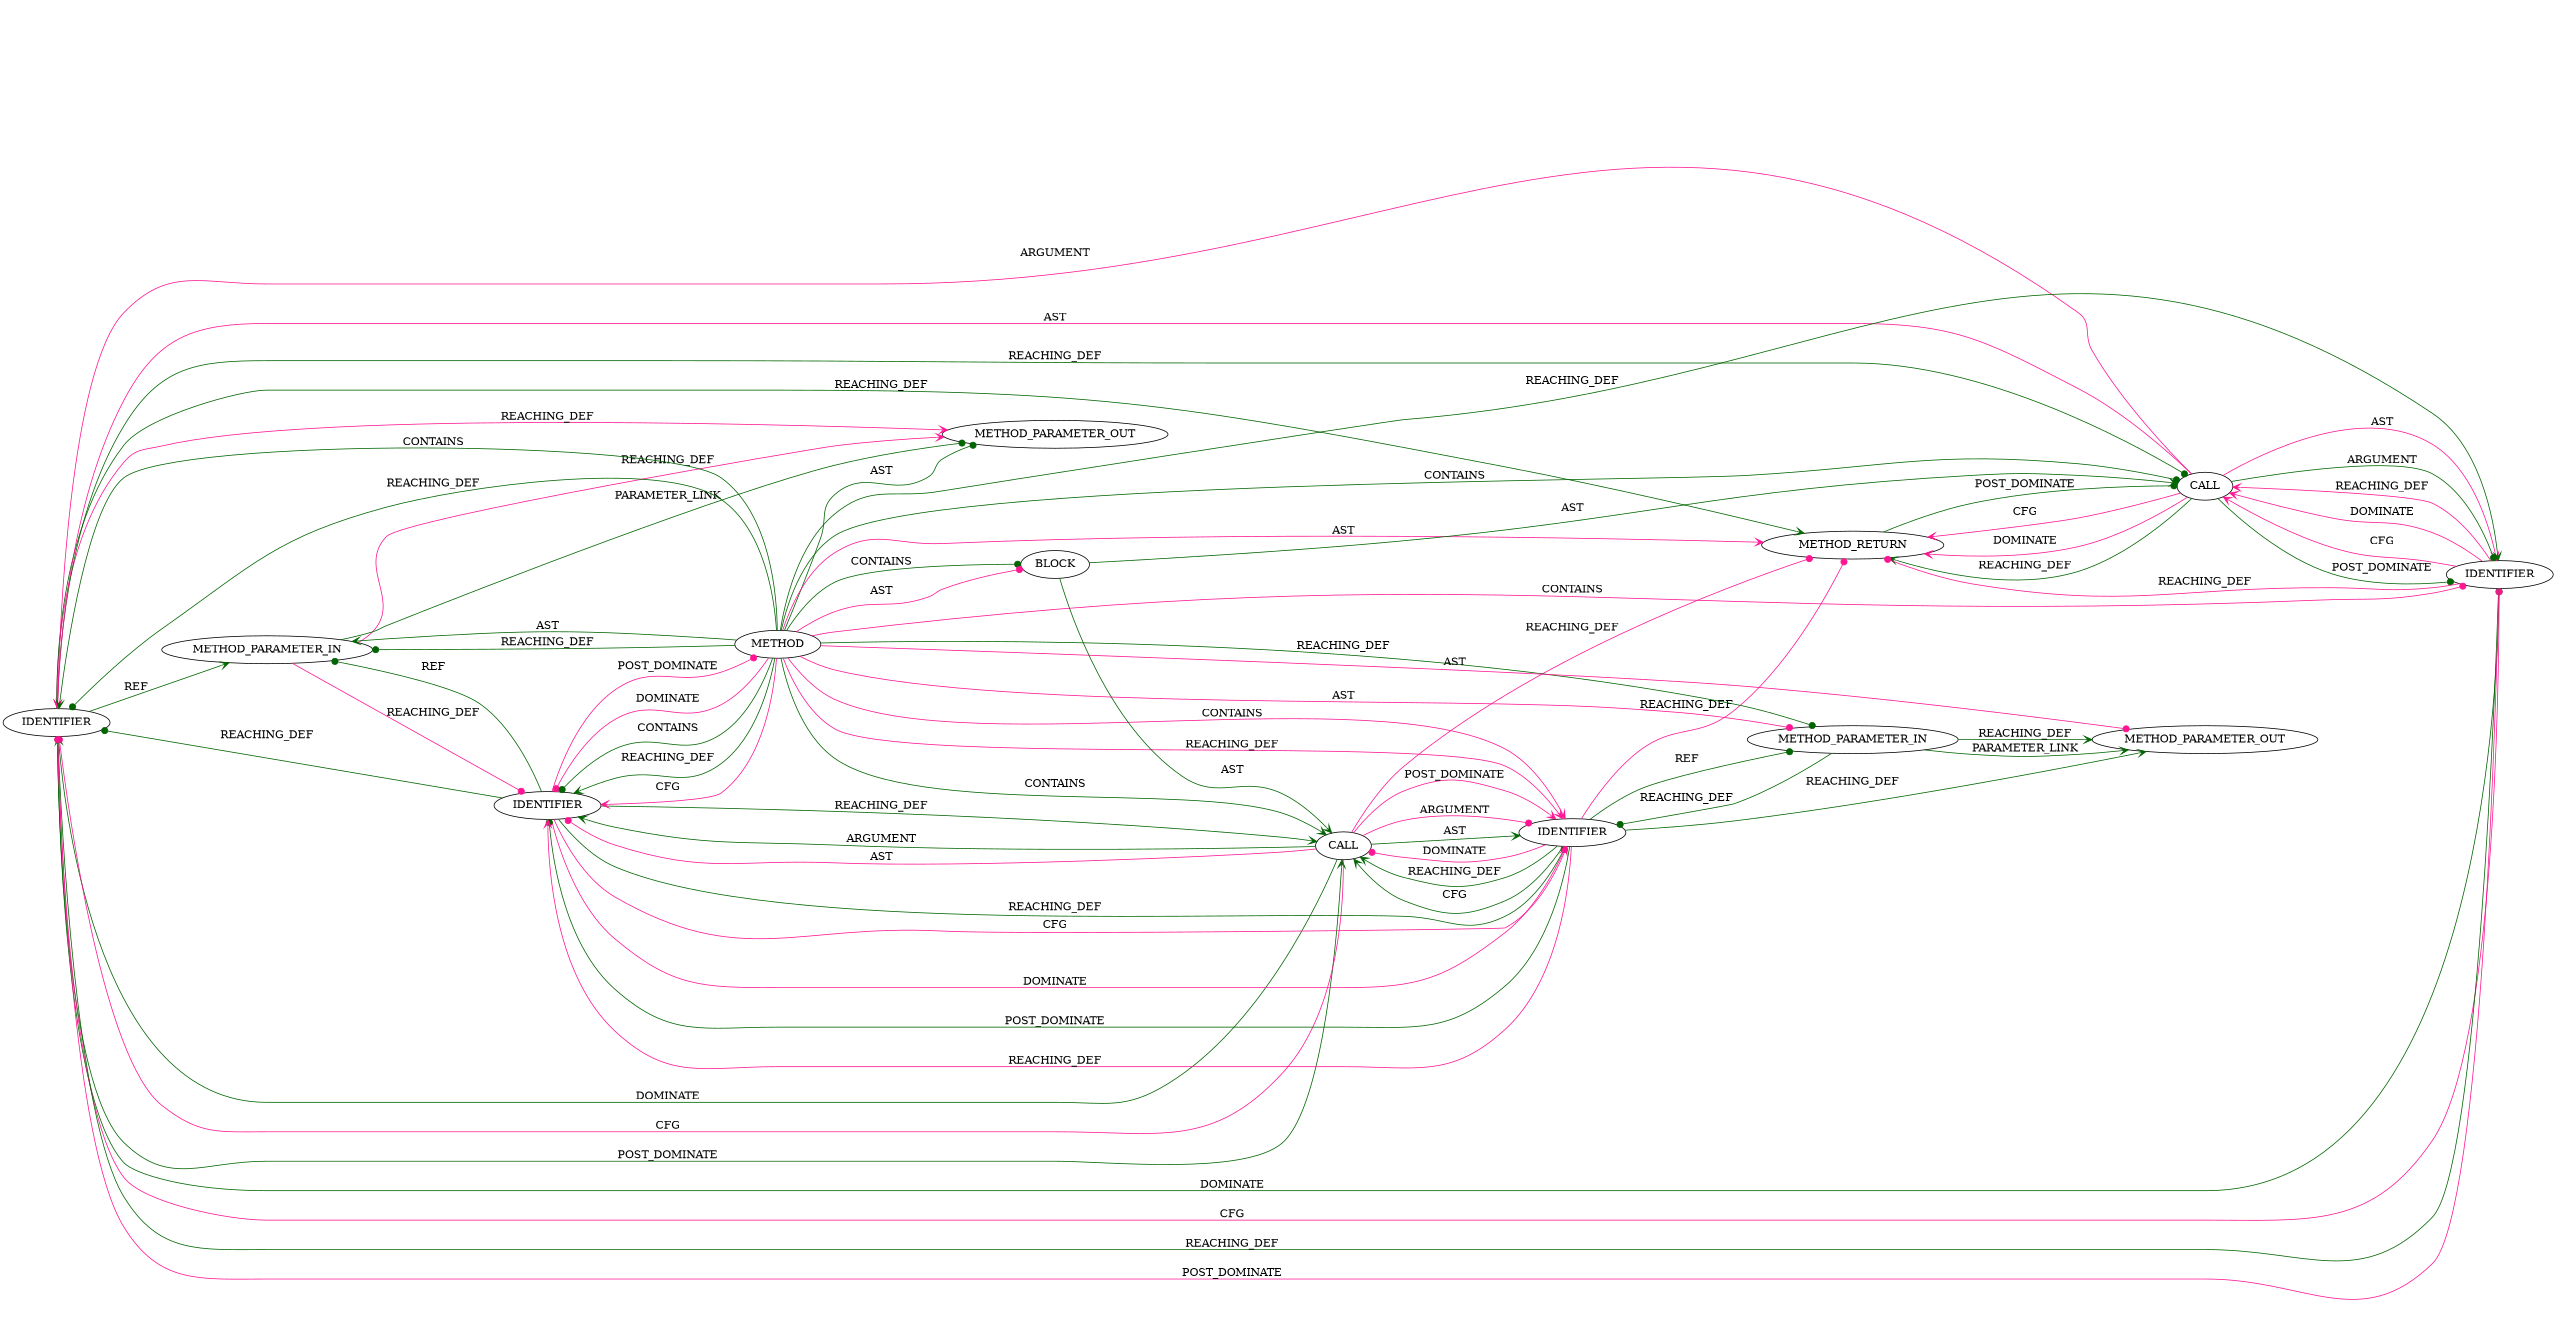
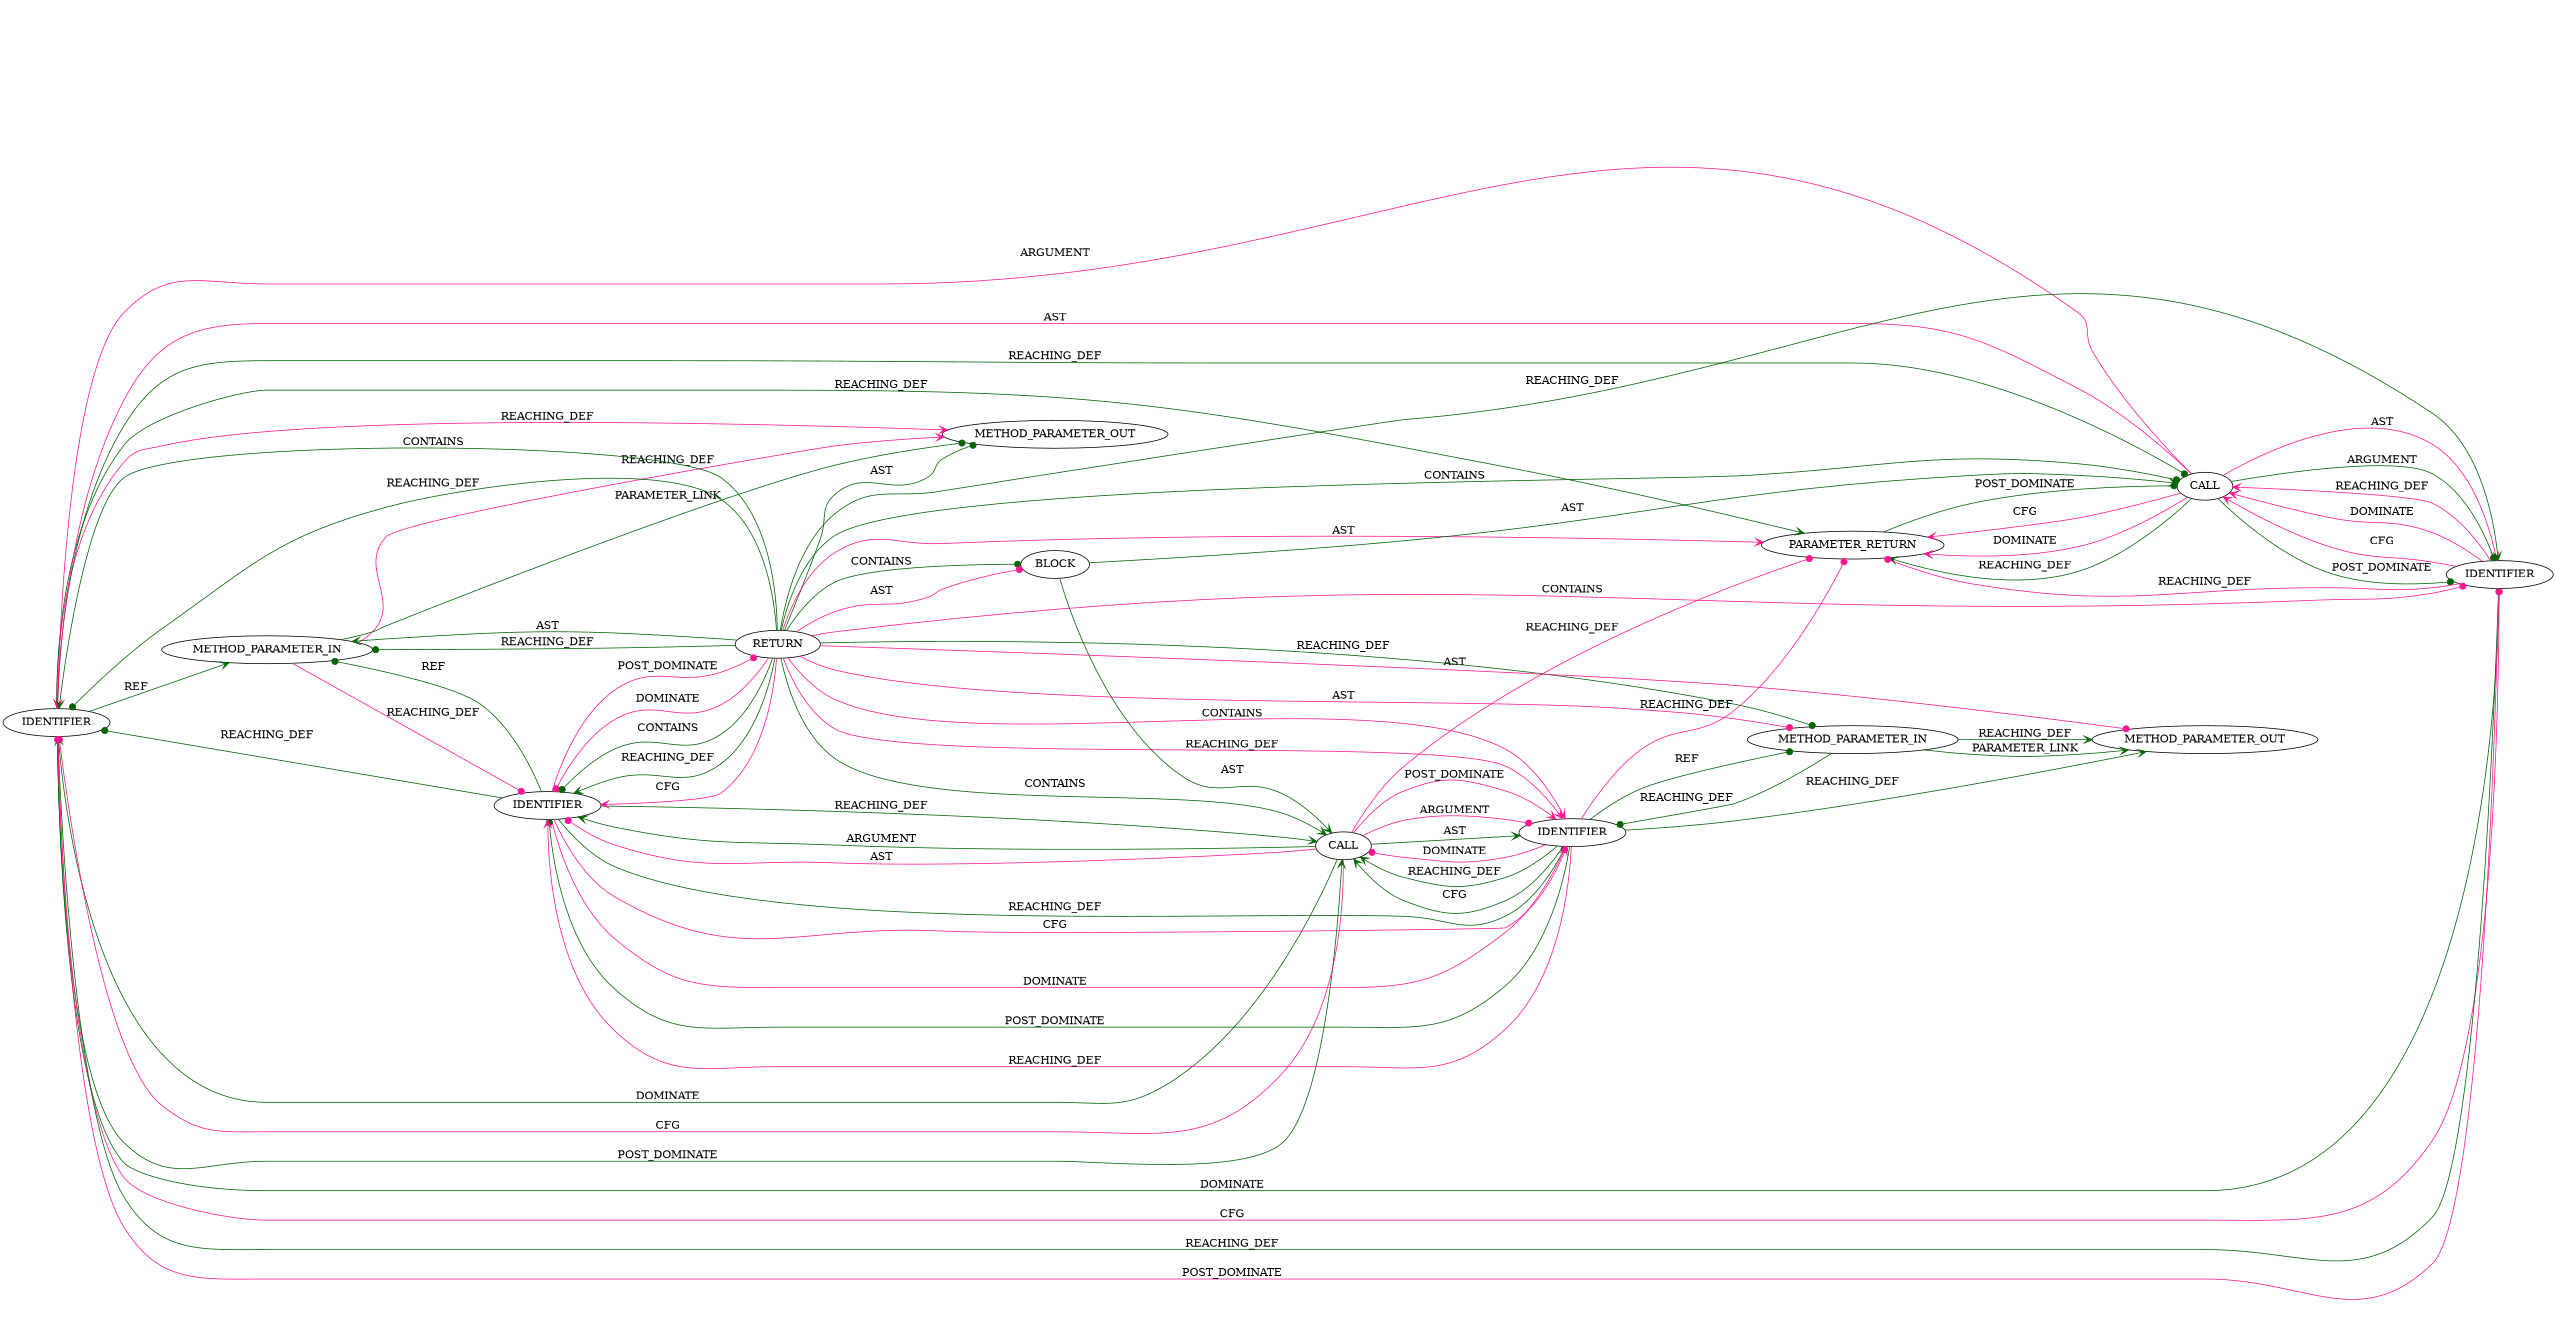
  digraph {
    rankdir=LR
    node [CODE=aead_req COLUMN_NUMBER=1 LINE_NUMBER=126 NAME=aead_req ORDER=1 TYPE_FULL_NAME="aead_request*"]
    edge [arrowhead=vee color=darkgreen]
    n1 [ARGUMENT_INDEX=1 COLUMN_NUMBER=22 LINE_NUMBER=130 label=IDENTIFIER]
    n2 [CODE="struct aead_request *aead_req" COLUMN_NUMBER=35 EVALUATION_STRATEGY=BY_VALUE INDEX=1 IS_VARIADIC=false label=METHOD_PARAMETER_IN]
    n3 [ARGUMENT_INDEX=-1 CODE="aead_request_set_tfm(aead_req, aead)" COLUMN_NUMBER=2 DISPATCH_TYPE=STATIC_DISPATCH LINE_NUMBER=129 METHOD_FULL_NAME=aead_request_set_tfm NAME=aead_request_set_tfm TYPE_FULL_NAME="<empty>" label=CALL]
    n4 [CODE="struct aead_request *aead_req" COLUMN_NUMBER=35 EVALUATION_STRATEGY=BY_VALUE INDEX=1 IS_VARIADIC=false label=METHOD_PARAMETER_OUT]
-   n5 [CODE=RET EVALUATION_STRATEGY=BY_VALUE ORDER=4 TYPE_FULL_NAME=void label=METHOD_RETURN NAME=""]
+   n5 [CODE=RET EVALUATION_STRATEGY=BY_VALUE ORDER=4 TYPE_FULL_NAME=void label=PARAMETER_RETURN NAME=""]
    n6 [ARGUMENT_INDEX=-1 CODE="aead_request_set_ad(aead_req, TLS_AAD_SPACE_SIZE)" COLUMN_NUMBER=2 DISPATCH_TYPE=STATIC_DISPATCH LINE_NUMBER=130 METHOD_FULL_NAME=aead_request_set_ad NAME=aead_request_set_ad ORDER=2 TYPE_FULL_NAME="<empty>" label=CALL]
    n7 [ARGUMENT_INDEX=2 CODE=TLS_AAD_SPACE_SIZE COLUMN_NUMBER=32 LINE_NUMBER=130 NAME=TLS_AAD_SPACE_SIZE ORDER=2 TYPE_FULL_NAME=ANY label=IDENTIFIER]
    n8 [ARGUMENT_INDEX=1 COLUMN_NUMBER=23 LINE_NUMBER=129 label=IDENTIFIER]
    n9 [ARGUMENT_INDEX=2 CODE=aead COLUMN_NUMBER=33 LINE_NUMBER=129 NAME=aead ORDER=2 TYPE_FULL_NAME="crypto_aead*" label=IDENTIFIER]
-   n10 [AST_PARENT_FULL_NAME="tls_device_fallback.c:<global>" AST_PARENT_TYPE=TYPE_DECL CODE="static void tls_init_aead_request(struct aead_request *aead_req,\n				  struct crypto_aead *aead)\n{\n	aead_request_set_tfm(aead_req, aead);\n	aead_request_set_ad(aead_req, TLS_AAD_SPACE_SIZE);\n}" COLUMN_NUMBER_END=1 FILENAME="tls_device_fallback.c" FULL_NAME=tls_init_aead_request IS_EXTERNAL=false LINE_NUMBER_END=131 NAME=tls_init_aead_request ORDER=3 SIGNATURE="void tls_init_aead_request (aead_request*,crypto_aead*)" label=METHOD TYPE_FULL_NAME=""]
+   n10 [AST_PARENT_FULL_NAME="tls_device_fallback.c:<global>" AST_PARENT_TYPE=TYPE_DECL CODE="static void tls_init_aead_request(struct aead_request *aead_req,\n				  struct crypto_aead *aead)\n{\n	aead_request_set_tfm(aead_req, aead);\n	aead_request_set_ad(aead_req, TLS_AAD_SPACE_SIZE);\n}" COLUMN_NUMBER_END=1 FILENAME="tls_device_fallback.c" FULL_NAME=tls_init_aead_request IS_EXTERNAL=false LINE_NUMBER_END=131 NAME=tls_init_aead_request ORDER=3 SIGNATURE="void tls_init_aead_request (aead_request*,crypto_aead*)" label=RETURN TYPE_FULL_NAME=""]
    n11 [CODE="struct crypto_aead *aead" COLUMN_NUMBER=7 EVALUATION_STRATEGY=BY_VALUE INDEX=2 IS_VARIADIC=false LINE_NUMBER=127 NAME=aead ORDER=2 TYPE_FULL_NAME="crypto_aead*" label=METHOD_PARAMETER_IN]
    n12 [CODE="struct crypto_aead *aead" COLUMN_NUMBER=7 EVALUATION_STRATEGY=BY_VALUE INDEX=2 IS_VARIADIC=false LINE_NUMBER=127 NAME=aead ORDER=2 TYPE_FULL_NAME="crypto_aead*" label=METHOD_PARAMETER_OUT]
    n13 [ARGUMENT_INDEX=-1 CODE="{\n	aead_request_set_tfm(aead_req, aead);\n	aead_request_set_ad(aead_req, TLS_AAD_SPACE_SIZE);\n}" LINE_NUMBER=128 ORDER=3 TYPE_FULL_NAME=void label=BLOCK NAME=""]
    n1 -> n2 [label=REF]
    n1 -> n3 [label=POST_DOMINATE]
    n1 -> n4 [VARIABLE=aead_req color=deeppink label=REACHING_DEF]
    n1 -> n5 [VARIABLE=aead_req label=REACHING_DEF]
    n1 -> n6 [VARIABLE=aead_req arrowhead=dot label=REACHING_DEF]
    n1 -> n7 [arrowhead=dot label=DOMINATE]
    n1 -> n7 [arrowhead=dot color=deeppink label=CFG]
    n2 -> n4 [VARIABLE=aead_req color=deeppink label=REACHING_DEF]
    n2 -> n4 [arrowhead=dot label=PARAMETER_LINK]
    n2 -> n8 [VARIABLE=aead_req arrowhead=dot color=deeppink label=REACHING_DEF]
    n3 -> n1 [label=DOMINATE]
    n3 -> n1 [arrowhead=dot color=deeppink label=CFG]
    n3 -> n5 [VARIABLE="aead_request_set_tfm(aead_req, aead)" arrowhead=dot color=deeppink label=REACHING_DEF]
    n3 -> n8 [label=ARGUMENT]
    n3 -> n8 [arrowhead=dot color=deeppink label=AST]
    n3 -> n9 [color=deeppink label=POST_DOMINATE]
    n3 -> n9 [arrowhead=dot color=deeppink label=ARGUMENT]
    n3 -> n9 [label=AST]
    n5 -> n6 [arrowhead=dot label=POST_DOMINATE]
    n6 -> n1 [color=deeppink label=ARGUMENT]
    n6 -> n1 [color=deeppink label=AST]
    n6 -> n5 [color=deeppink label=CFG]
    n6 -> n5 [color=deeppink label=DOMINATE]
    n6 -> n5 [VARIABLE="aead_request_set_ad(aead_req, TLS_AAD_SPACE_SIZE)" label=REACHING_DEF]
    n6 -> n7 [arrowhead=dot label=POST_DOMINATE]
    n6 -> n7 [color=deeppink label=AST]
    n6 -> n7 [arrowhead=dot label=ARGUMENT]
    n7 -> n1 [VARIABLE=TLS_AAD_SPACE_SIZE arrowhead=dot label=REACHING_DEF]
    n7 -> n1 [arrowhead=dot color=deeppink label=POST_DOMINATE]
    n7 -> n5 [VARIABLE=TLS_AAD_SPACE_SIZE arrowhead=dot color=deeppink label=REACHING_DEF]
    n7 -> n6 [VARIABLE=TLS_AAD_SPACE_SIZE color=deeppink label=REACHING_DEF]
    n7 -> n6 [color=deeppink label=DOMINATE]
    n7 -> n6 [color=deeppink label=CFG]
    n8 -> n1 [VARIABLE=aead_req arrowhead=dot label=REACHING_DEF]
    n8 -> n2 [arrowhead=dot label=REF]
    n8 -> n3 [VARIABLE=aead_req label=REACHING_DEF]
    n8 -> n9 [VARIABLE=aead_req arrowhead=dot label=REACHING_DEF]
    n8 -> n9 [color=deeppink label=CFG]
    n8 -> n9 [arrowhead=dot color=deeppink label=DOMINATE]
    n8 -> n10 [arrowhead=dot color=deeppink label=POST_DOMINATE]
    n9 -> n3 [arrowhead=dot color=deeppink label=DOMINATE]
    n9 -> n3 [VARIABLE=aead label=REACHING_DEF]
    n9 -> n3 [label=CFG]
    n9 -> n5 [VARIABLE=aead arrowhead=dot color=deeppink label=REACHING_DEF]
    n9 -> n8 [arrowhead=dot label=POST_DOMINATE]
    n9 -> n8 [VARIABLE=aead color=deeppink label=REACHING_DEF]
    n9 -> n11 [arrowhead=dot label=REF]
    n9 -> n12 [VARIABLE=aead label=REACHING_DEF]
    n10 -> n1 [label=CONTAINS]
    n10 -> n1 [arrowhead=dot label=REACHING_DEF]
    n10 -> n2 [label=AST]
    n10 -> n2 [arrowhead=dot label=REACHING_DEF]
    n10 -> n3 [label=CONTAINS]
    n10 -> n4 [arrowhead=dot label=AST]
    n10 -> n5 [color=deeppink label=AST]
    n10 -> n6 [arrowhead=dot label=CONTAINS]
    n10 -> n7 [label=REACHING_DEF]
    n10 -> n7 [arrowhead=dot color=deeppink label=CONTAINS]
    n10 -> n8 [arrowhead=dot color=deeppink label=DOMINATE]
    n10 -> n8 [arrowhead=dot label=CONTAINS]
    n10 -> n8 [label=REACHING_DEF]
    n10 -> n8 [color=deeppink label=CFG]
    n10 -> n9 [color=deeppink label=REACHING_DEF]
    n10 -> n9 [color=deeppink label=CONTAINS]
    n10 -> n11 [arrowhead=dot color=deeppink label=AST]
    n10 -> n11 [arrowhead=dot label=REACHING_DEF]
    n10 -> n12 [arrowhead=dot color=deeppink label=AST]
    n10 -> n13 [arrowhead=dot label=CONTAINS]
    n10 -> n13 [arrowhead=dot color=deeppink label=AST]
    n11 -> n9 [VARIABLE=aead arrowhead=dot label=REACHING_DEF]
    n11 -> n12 [VARIABLE=aead label=REACHING_DEF]
    n11 -> n12 [label=PARAMETER_LINK]
    n13 -> n3 [label=AST]
    n13 -> n6 [label=AST]
  }
